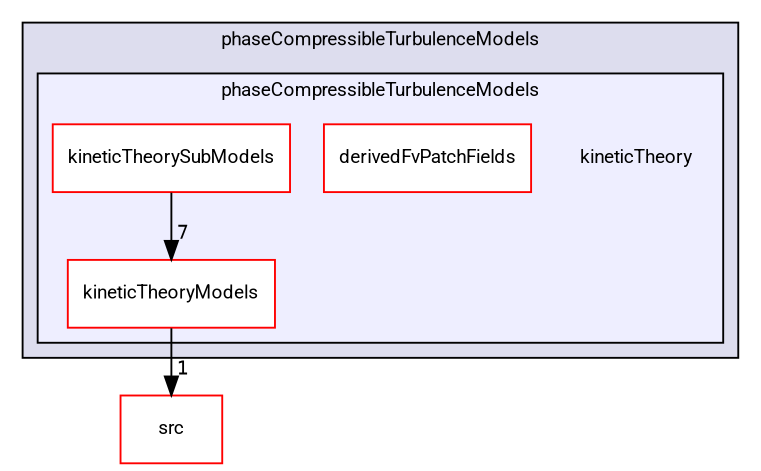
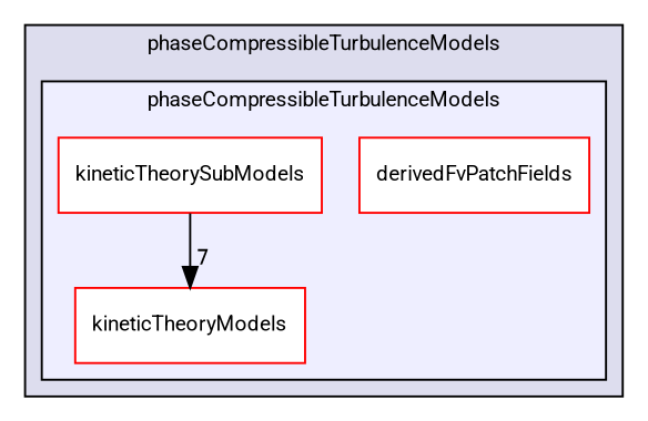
  digraph {
    compound=true
    fontname=Roboto
    node [fontname=Roboto fontsize=10 shape=box color=red fillcolor=white style=filled]
    edge [fontname=Roboto labeldistance=1.5 labelfontname=Helvetica labelfontsize=10]
-   n1 [label=kineticTheory shape=plaintext color="" fillcolor="" style=""]
    n2 [label=derivedFvPatchFields]
    n3 [label=kineticTheoryModels]
    n4 [label=kineticTheorySubModels]
-   n5 [label=src fillcolor="" style=""]
    subgraph cluster_1 {
      bgcolor="#ddddee"
      fontsize=10
      label=phaseCompressibleTurbulenceModels
      pencolor=black
      subgraph cluster_2 {
        bgcolor="#eeeeff"
        fontsize=10
        label=phaseCompressibleTurbulenceModels
        pencolor=black
-       n1
        n2
        n3
        n4
      }
    }
-   n3 -> n5 [headlabel=1]
    n4 -> n3 [headlabel=7]
  }
